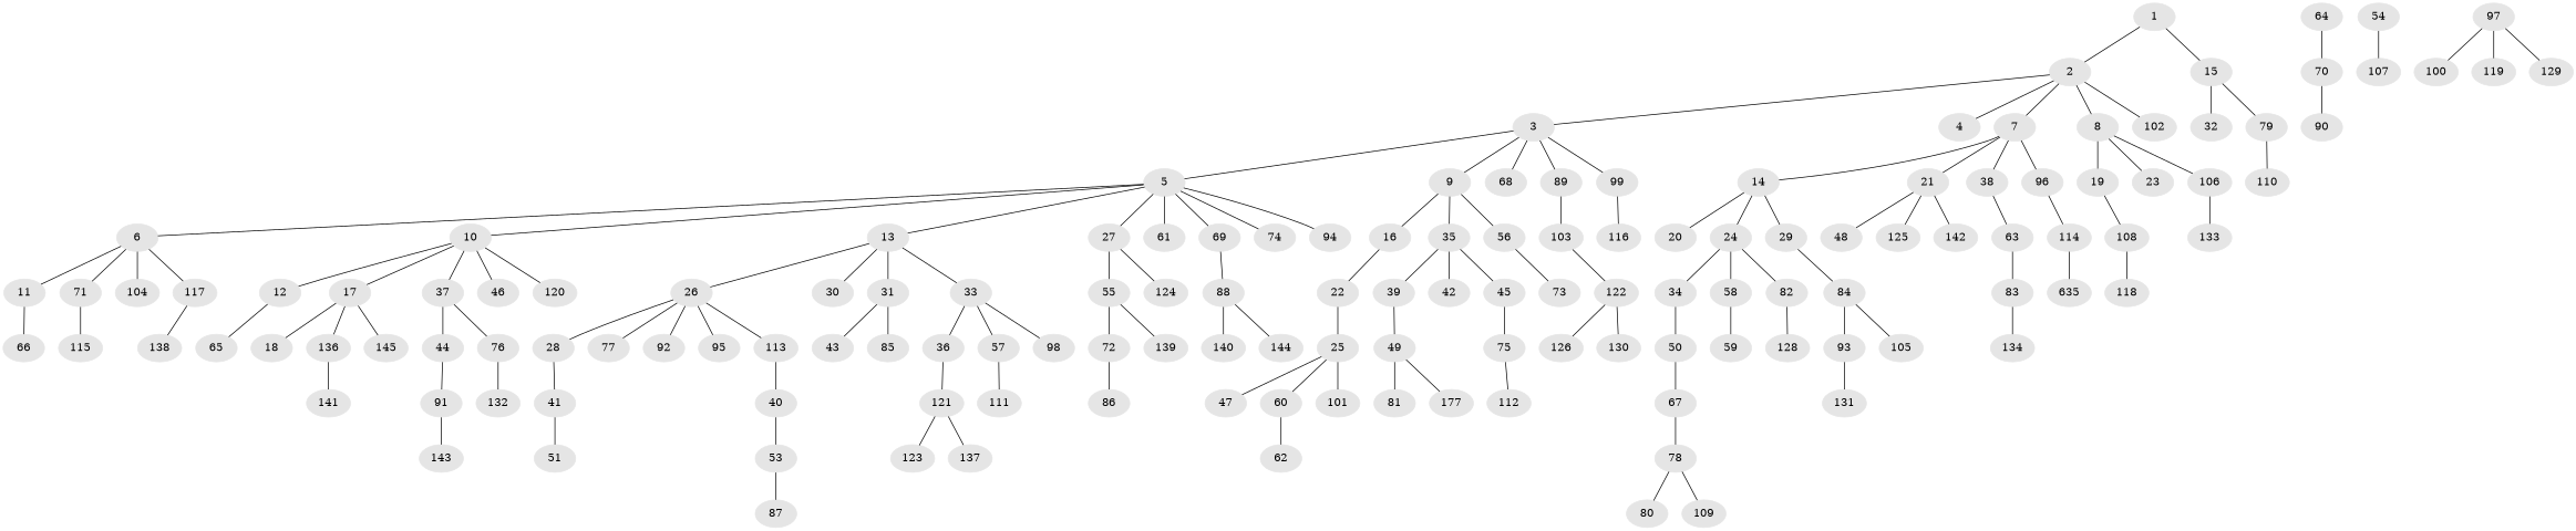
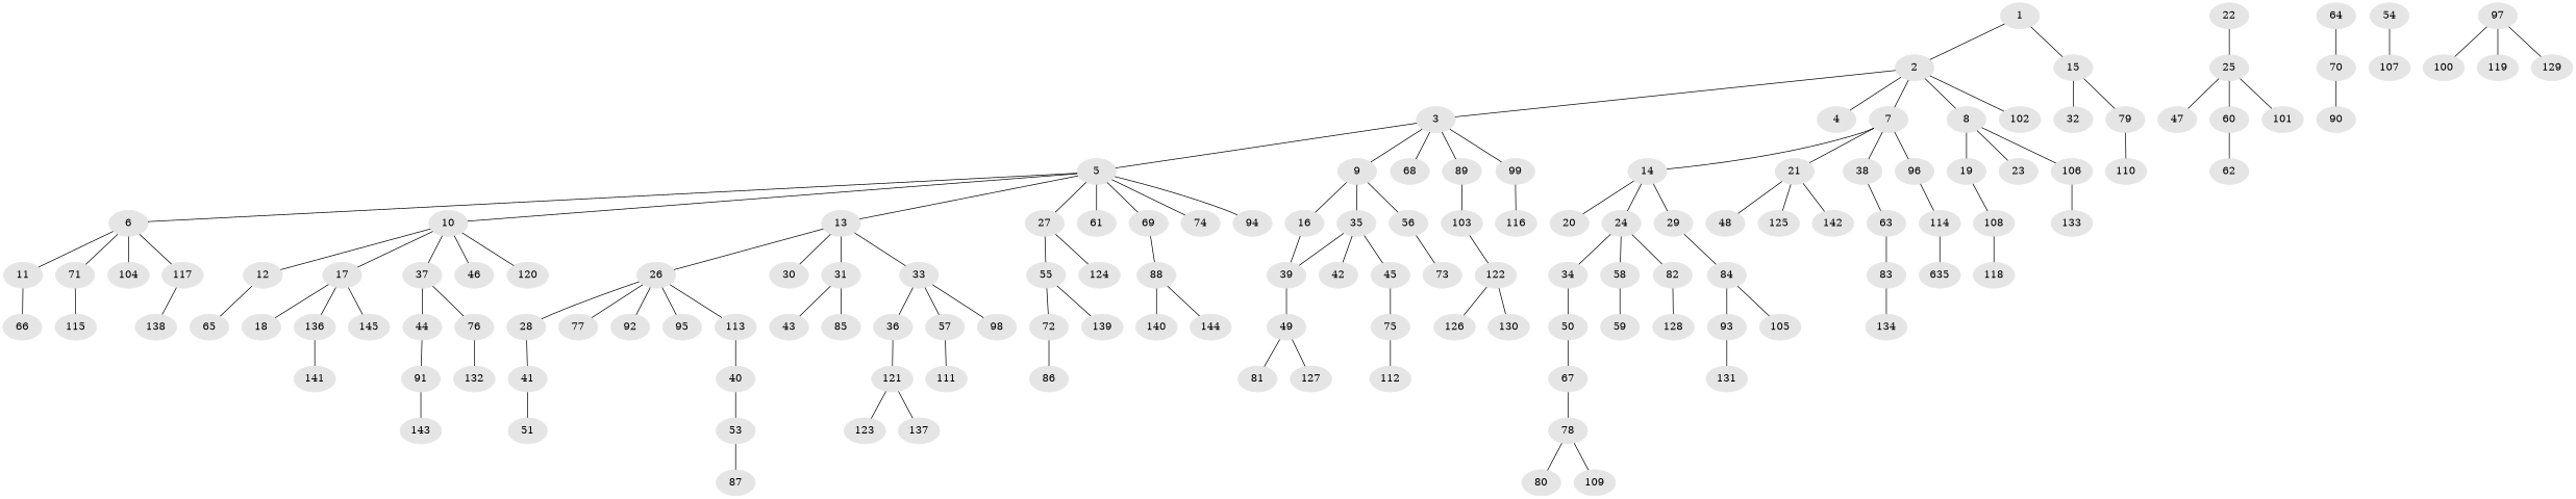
  graph {
    node [color=gray90 style=filled]
    1
    2
    15
    3
    4
    7
    8
    102
    32
    79
    5
    9
    68
    89
    99
    14
    21
    38
    96
    19
    23
    106
    6
    10
    13
    27
    61
    69
    74
    94
    16
    35
    56
    103
    116
    11
    71
    104
    117
    12
    17
    37
    46
    120
    26
    30
    31
    33
    55
    124
    88
    66
    115
    138
    20
    24
    29
    48
    125
    142
    63
    114
    108
    133
    22
    39
    42
    45
    73
    65
    18
    136
    145
    44
    76
    28
    77
    92
    95
    113
    43
    85
    36
    57
    98
    34
    58
    82
    84
    110
    25
    141
    118
    47
    60
    101
    50
    59
    128
    62
    41
    40
    72
    139
    51
    93
    105
    53
    121
    111
    67
    49
    75
    123
    137
    91
    64
    70
    132
    83
    81
-   127 [label=177]
+   127
    87
    143
    112
    78
    54
    107
    97
    100
    119
    129
    86
    134
    90
    80
    109
    140
    144
    131
    122
    n142 [label=635]
    126
    130
    1 -- 2
    1 -- 15
    2 -- 3
    2 -- 4
    2 -- 7
    2 -- 8
    2 -- 102
    15 -- 32
    15 -- 79
    3 -- 5
    3 -- 9
    3 -- 68
    3 -- 89
    3 -- 99
    7 -- 14
    7 -- 21
    7 -- 38
    7 -- 96
    8 -- 19
    8 -- 23
    8 -- 106
    79 -- 110
    5 -- 6
    5 -- 10
    5 -- 13
    5 -- 27
    5 -- 61
    5 -- 69
    5 -- 74
    5 -- 94
    9 -- 16
    9 -- 35
    9 -- 56
    89 -- 103
    99 -- 116
    14 -- 20
    14 -- 24
    14 -- 29
    21 -- 48
    21 -- 125
    21 -- 142
    38 -- 63
    96 -- 114
    19 -- 108
    106 -- 133
    6 -- 11
    6 -- 71
    6 -- 104
    6 -- 117
    10 -- 12
    10 -- 17
    10 -- 37
    10 -- 46
    10 -- 120
    13 -- 26
    13 -- 30
    13 -- 31
    13 -- 33
    27 -- 55
    27 -- 124
    69 -- 88
-   16 -- 22
+   16 -- 39
    35 -- 39
    35 -- 42
    35 -- 45
    56 -- 73
    103 -- 122
    11 -- 66
    71 -- 115
    117 -- 138
    12 -- 65
    17 -- 18
    17 -- 136
    17 -- 145
    37 -- 44
    37 -- 76
    26 -- 28
    26 -- 77
    26 -- 92
    26 -- 95
    26 -- 113
    31 -- 43
    31 -- 85
    33 -- 36
    33 -- 57
    33 -- 98
    55 -- 72
    55 -- 139
    88 -- 140
    88 -- 144
    24 -- 34
    24 -- 58
    24 -- 82
    29 -- 84
    63 -- 83
    114 -- n142
    108 -- 118
    22 -- 25
    39 -- 49
    45 -- 75
    136 -- 141
    44 -- 91
    76 -- 132
    28 -- 41
    113 -- 40
    36 -- 121
    57 -- 111
    34 -- 50
    58 -- 59
    82 -- 128
    84 -- 93
    84 -- 105
    25 -- 47
    25 -- 60
    25 -- 101
    60 -- 62
    50 -- 67
    41 -- 51
    40 -- 53
    72 -- 86
    93 -- 131
    53 -- 87
    121 -- 123
    121 -- 137
    67 -- 78
    49 -- 81
    49 -- 127
    75 -- 112
    91 -- 143
    64 -- 70
    70 -- 90
    83 -- 134
    78 -- 80
    78 -- 109
    54 -- 107
    97 -- 100
    97 -- 119
    97 -- 129
    122 -- 126
    122 -- 130
  }
